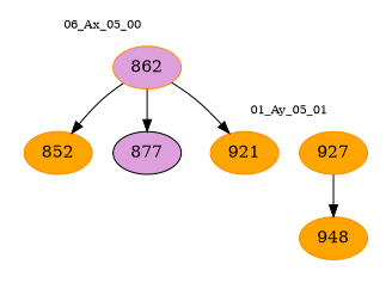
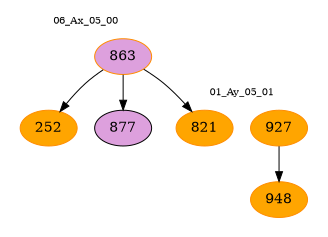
  digraph {
    node [color=darkorange fillcolor=orange style=filled]
    edge [color=black]
    n1 [label=927]
-   n2 [label=921]
+   n2 [label=821]
    n3 [label=948]
-   n4 [fillcolor=plum label=862]
-   n5 [label=852]
+   n4 [fillcolor=plum label=863]
+   n5 [label=252]
    n6 [color=black fillcolor=plum label=877]
    subgraph cluster_1 {
      color=white
      fontsize=10
      label="01_Ay_05_01"
      n1
      n2
      n3
    }
    subgraph cluster_2 {
      color=white
      fontsize=10
      label="06_Ax_05_00"
      n4
      n5
      n6
    }
    n1 -> n3
    n4 -> n2
    n4 -> n5
    n4 -> n6
  }
